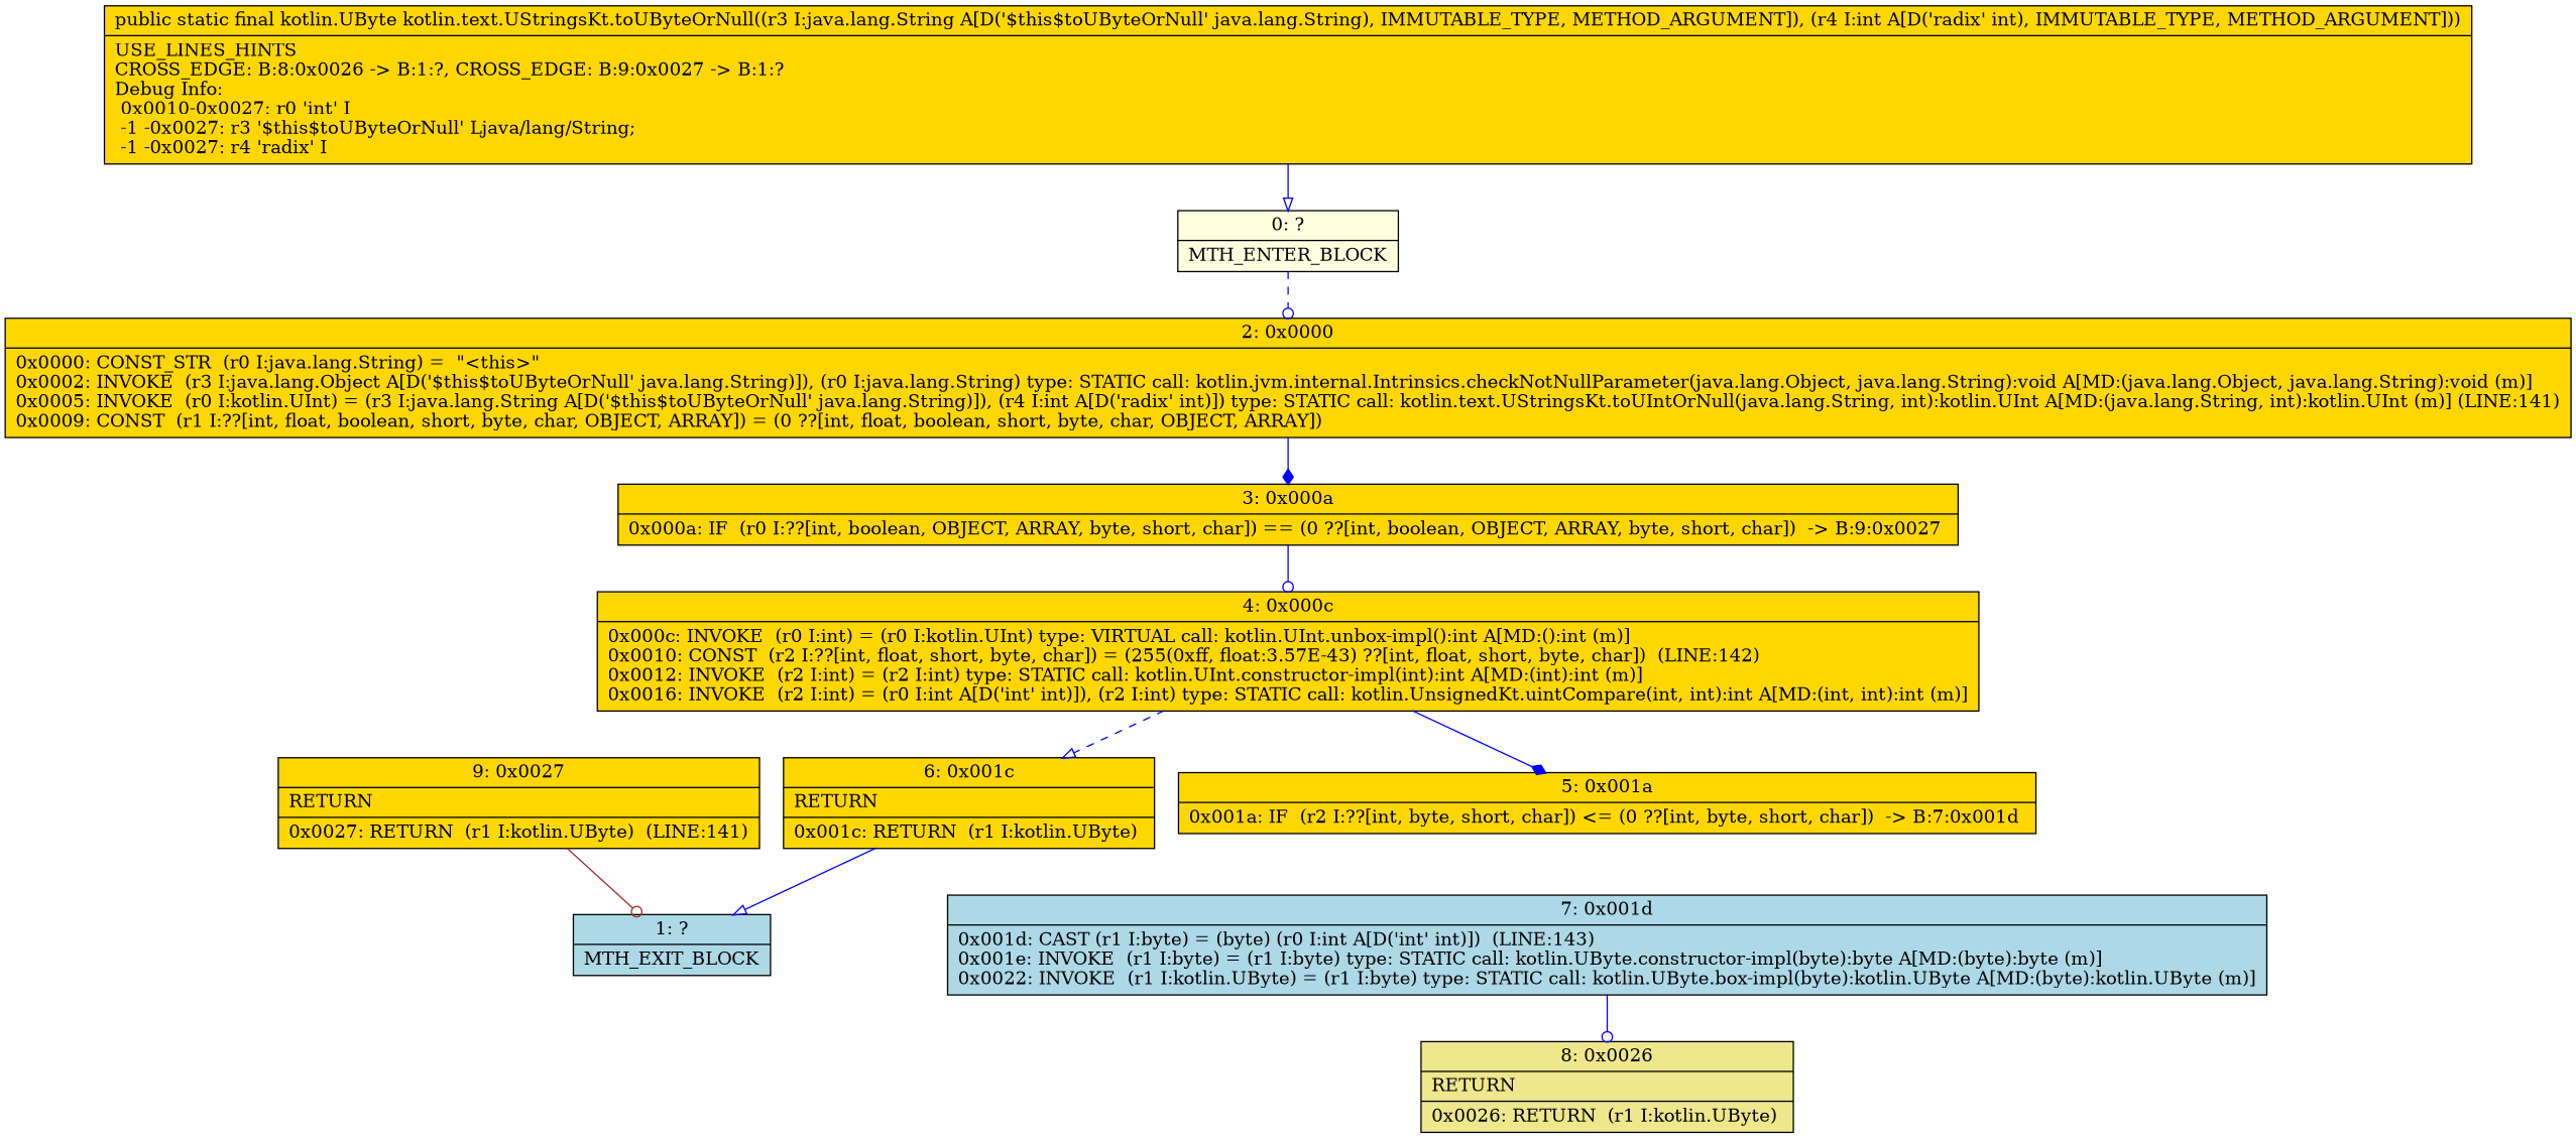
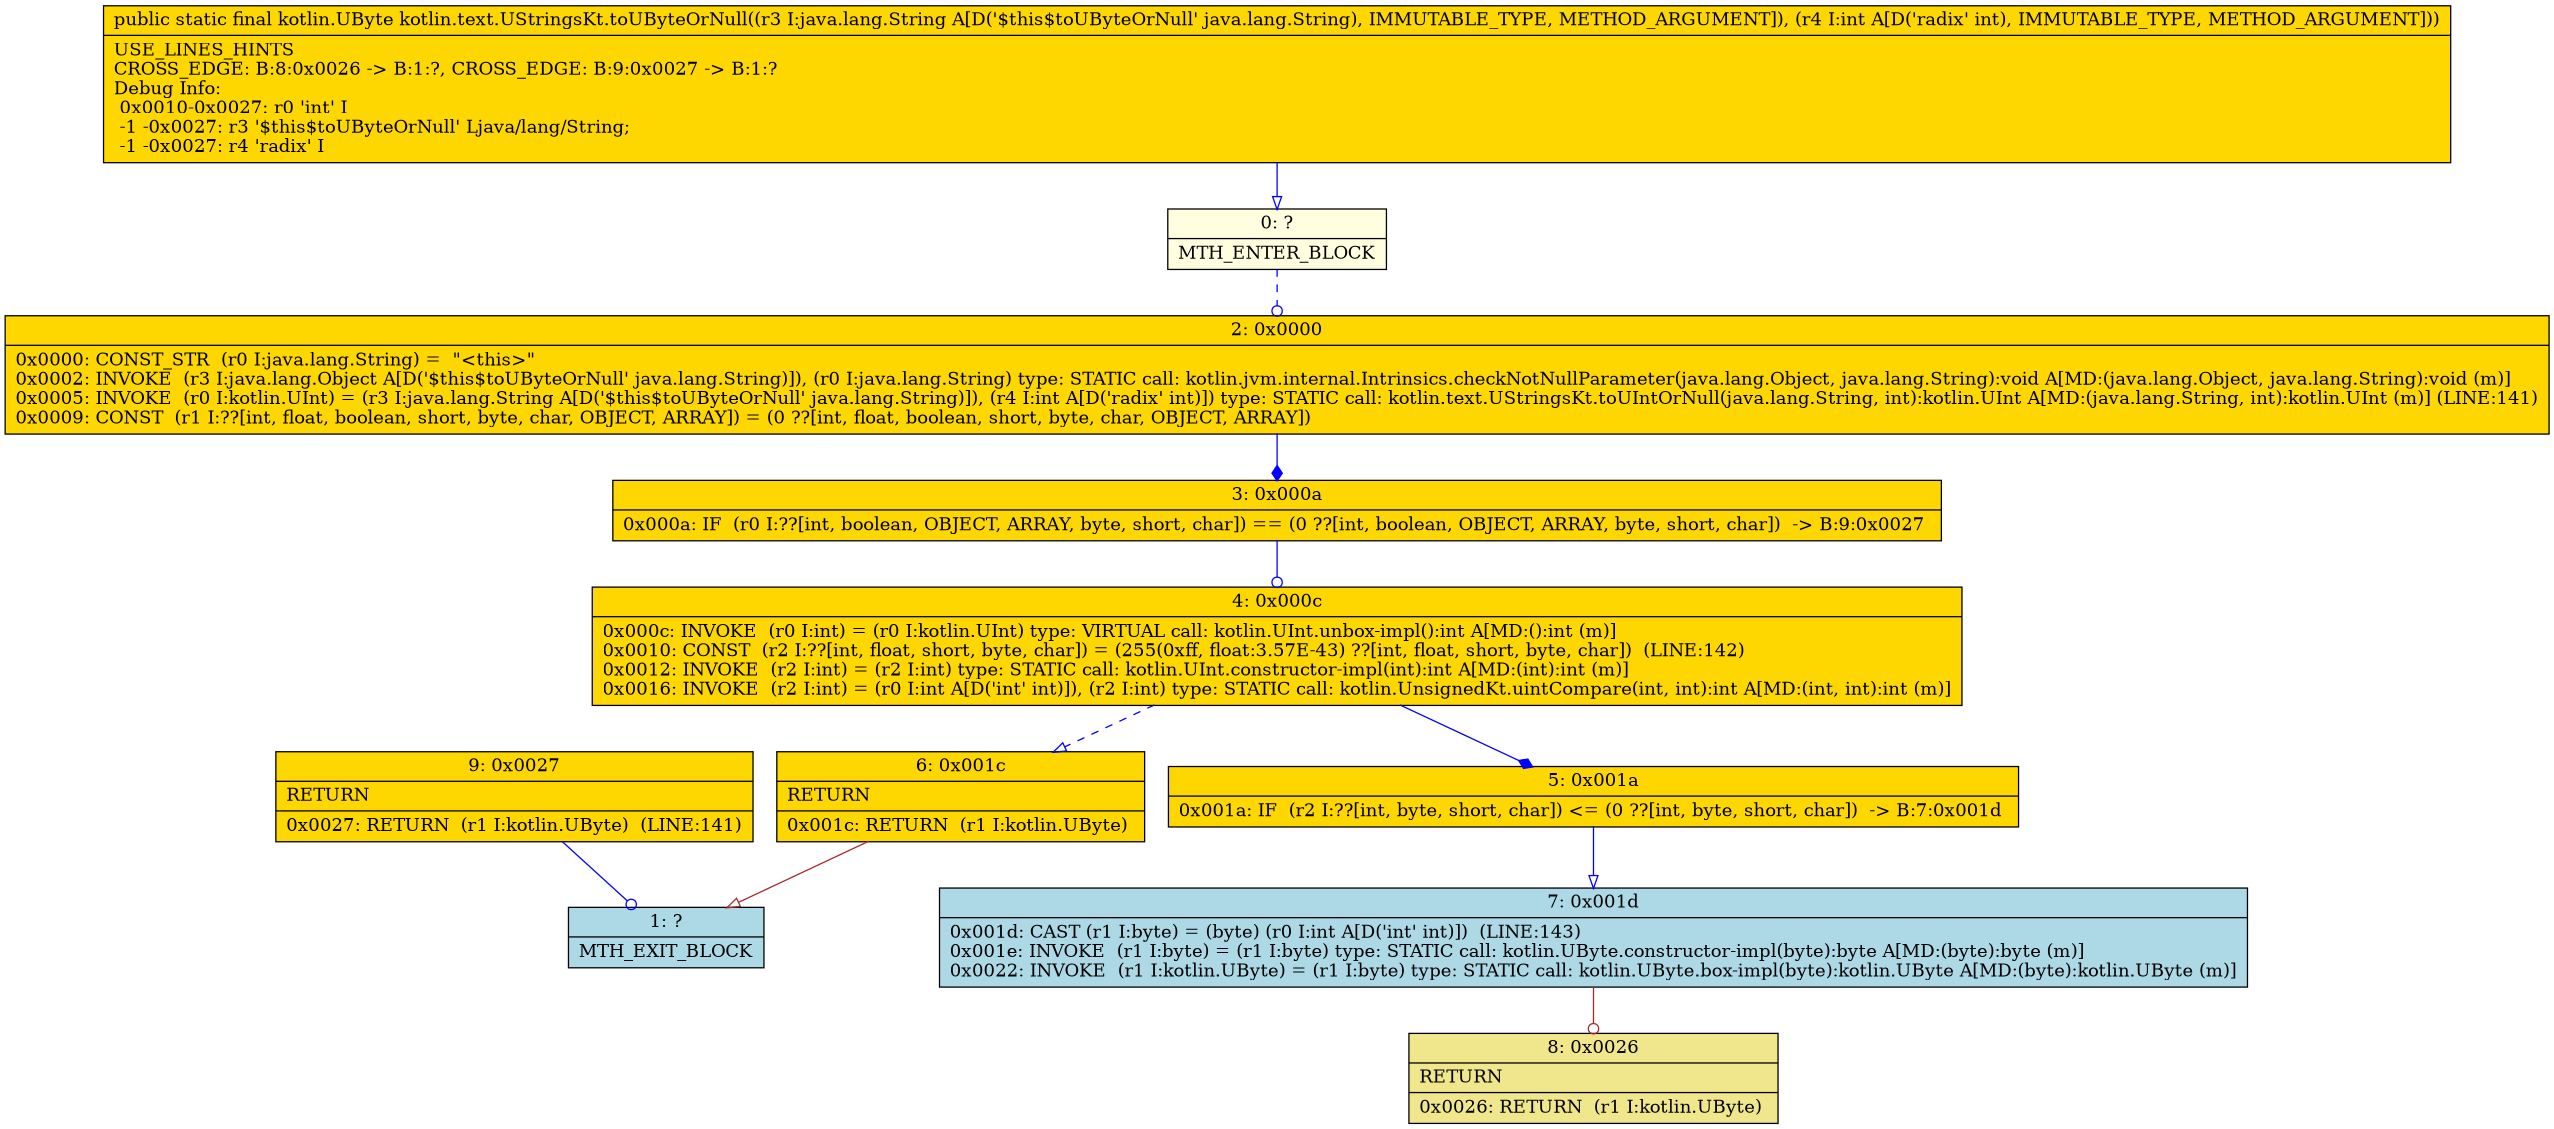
  digraph {
    node [fillcolor=gold shape=record style=filled]
    edge [arrowhead=odot color=blue]
    n1 [fillcolor=lightyellow label="{0\:\ ?|MTH_ENTER_BLOCK\l}"]
    n2 [label="{2\:\ 0x0000|0x0000: CONST_STR  (r0 I:java.lang.String) =  \"\<this\>\" \l0x0002: INVOKE  (r3 I:java.lang.Object A[D('$this$toUByteOrNull' java.lang.String)]), (r0 I:java.lang.String) type: STATIC call: kotlin.jvm.internal.Intrinsics.checkNotNullParameter(java.lang.Object, java.lang.String):void A[MD:(java.lang.Object, java.lang.String):void (m)]\l0x0005: INVOKE  (r0 I:kotlin.UInt) = (r3 I:java.lang.String A[D('$this$toUByteOrNull' java.lang.String)]), (r4 I:int A[D('radix' int)]) type: STATIC call: kotlin.text.UStringsKt.toUIntOrNull(java.lang.String, int):kotlin.UInt A[MD:(java.lang.String, int):kotlin.UInt (m)] (LINE:141)\l0x0009: CONST  (r1 I:??[int, float, boolean, short, byte, char, OBJECT, ARRAY]) = (0 ??[int, float, boolean, short, byte, char, OBJECT, ARRAY]) \l}"]
    n3 [label="{3\:\ 0x000a|0x000a: IF  (r0 I:??[int, boolean, OBJECT, ARRAY, byte, short, char]) == (0 ??[int, boolean, OBJECT, ARRAY, byte, short, char])  \-\> B:9:0x0027 \l}"]
    n4 [label="{4\:\ 0x000c|0x000c: INVOKE  (r0 I:int) = (r0 I:kotlin.UInt) type: VIRTUAL call: kotlin.UInt.unbox\-impl():int A[MD:():int (m)]\l0x0010: CONST  (r2 I:??[int, float, short, byte, char]) = (255(0xff, float:3.57E\-43) ??[int, float, short, byte, char])  (LINE:142)\l0x0012: INVOKE  (r2 I:int) = (r2 I:int) type: STATIC call: kotlin.UInt.constructor\-impl(int):int A[MD:(int):int (m)]\l0x0016: INVOKE  (r2 I:int) = (r0 I:int A[D('int' int)]), (r2 I:int) type: STATIC call: kotlin.UnsignedKt.uintCompare(int, int):int A[MD:(int, int):int (m)]\l}"]
    n5 [label="{5\:\ 0x001a|0x001a: IF  (r2 I:??[int, byte, short, char]) \<= (0 ??[int, byte, short, char])  \-\> B:7:0x001d \l}"]
    n6 [label="{6\:\ 0x001c|RETURN\l|0x001c: RETURN  (r1 I:kotlin.UByte) \l}"]
    n7 [label="{9\:\ 0x0027|RETURN\l|0x0027: RETURN  (r1 I:kotlin.UByte)  (LINE:141)\l}"]
    n8 [fillcolor=lightblue label="{1\:\ ?|MTH_EXIT_BLOCK\l}"]
    n9 [fillcolor=lightblue label="{7\:\ 0x001d|0x001d: CAST (r1 I:byte) = (byte) (r0 I:int A[D('int' int)])  (LINE:143)\l0x001e: INVOKE  (r1 I:byte) = (r1 I:byte) type: STATIC call: kotlin.UByte.constructor\-impl(byte):byte A[MD:(byte):byte (m)]\l0x0022: INVOKE  (r1 I:kotlin.UByte) = (r1 I:byte) type: STATIC call: kotlin.UByte.box\-impl(byte):kotlin.UByte A[MD:(byte):kotlin.UByte (m)]\l}"]
    n10 [fillcolor=khaki label="{8\:\ 0x0026|RETURN\l|0x0026: RETURN  (r1 I:kotlin.UByte) \l}"]
    n11 [label="{public static final kotlin.UByte kotlin.text.UStringsKt.toUByteOrNull((r3 I:java.lang.String A[D('$this$toUByteOrNull' java.lang.String), IMMUTABLE_TYPE, METHOD_ARGUMENT]), (r4 I:int A[D('radix' int), IMMUTABLE_TYPE, METHOD_ARGUMENT]))  | USE_LINES_HINTS\lCROSS_EDGE: B:8:0x0026 \-\> B:1:?, CROSS_EDGE: B:9:0x0027 \-\> B:1:?\lDebug Info:\l  0x0010\-0x0027: r0 'int' I\l  \-1 \-0x0027: r3 '$this$toUByteOrNull' Ljava\/lang\/String;\l  \-1 \-0x0027: r4 'radix' I\l}"]
    n1 -> n2 [style=dashed]
    n2 -> n3 [arrowhead=diamond]
    n3 -> n4 [style=solid]
    n4 -> n5 [arrowhead=diamond]
    n4 -> n6 [arrowhead=onormal style=dashed]
-   n6 -> n8 [arrowhead=onormal]
-   n7 -> n8 [color=brown]
-   n9 -> n10
+   n5 -> n9 [arrowhead=onormal]
+   n6 -> n8 [arrowhead=onormal color=brown]
+   n7 -> n8
+   n9 -> n10 [color=brown]
    n11 -> n1 [arrowhead=onormal]
  }
